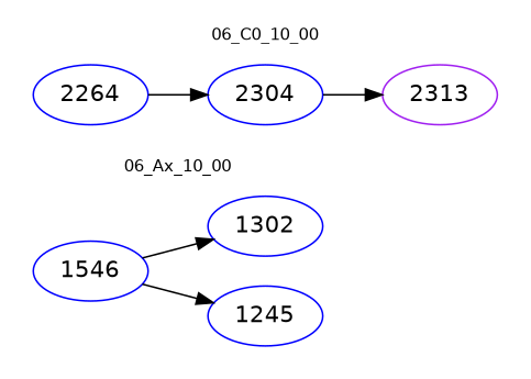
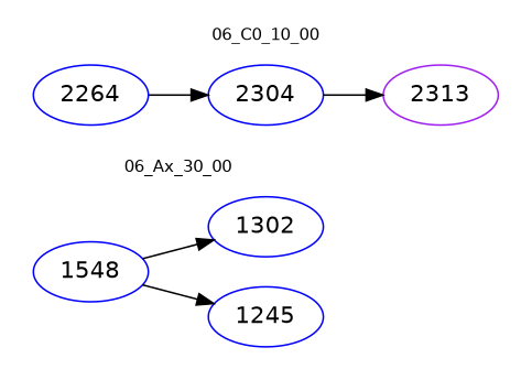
  digraph {
    fontname="DejaVu Sans"
    rankdir=LR
    node [color=blue fontname="DejaVu Sans"]
    edge [color=black fontname="DejaVu Sans"]
-   n1 [label=1546]
+   n1 [label=1548]
    n2 [label=1245]
    n3 [label=1302]
    n4 [label=2304]
    n5 [label=2264]
    n6 [color=purple label=2313]
    subgraph cluster_1 {
      color=white
      fontsize=10
-     label="06_Ax_10_00"
+     label="06_Ax_30_00"
      n1
      n2
      n3
    }
    subgraph cluster_2 {
      color=white
      fontsize=10
      label="06_C0_10_00"
      n4
      n5
      n6
    }
    n1 -> n2
    n1 -> n3
    n4 -> n6
    n5 -> n4
  }
